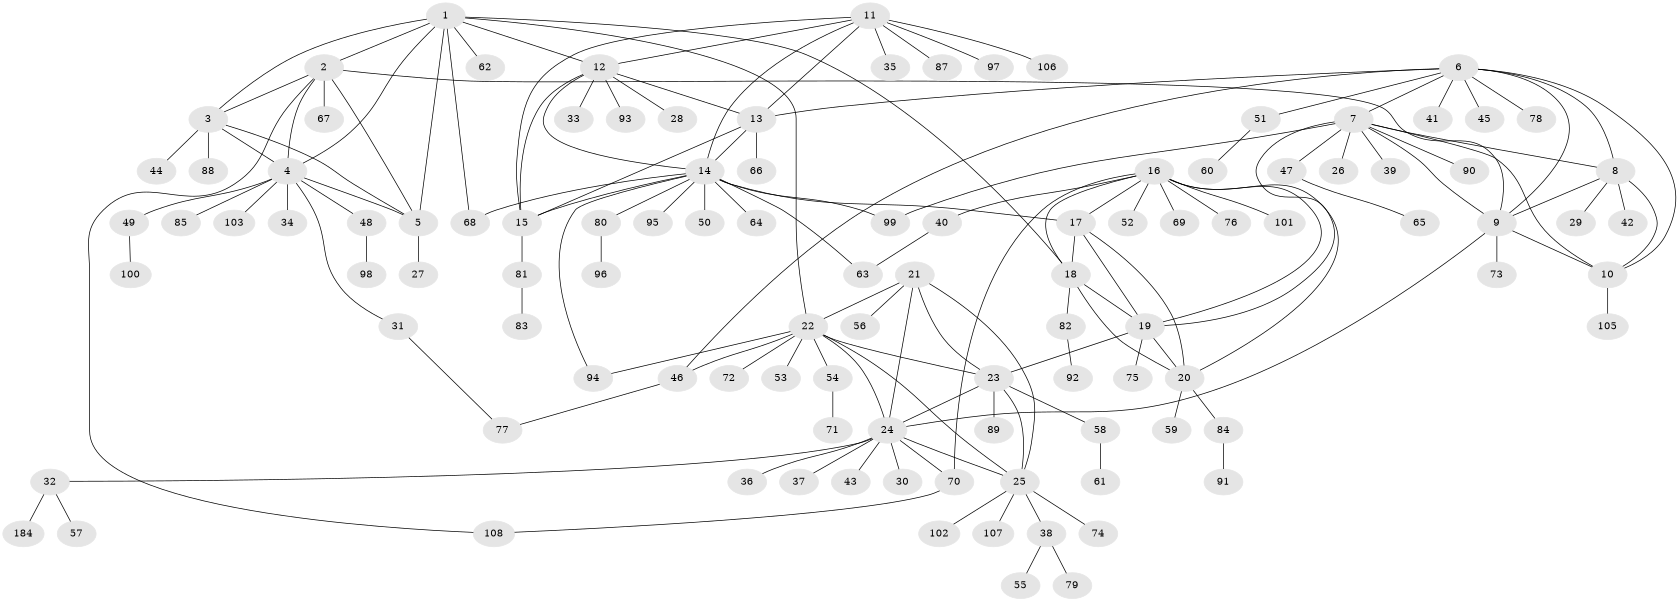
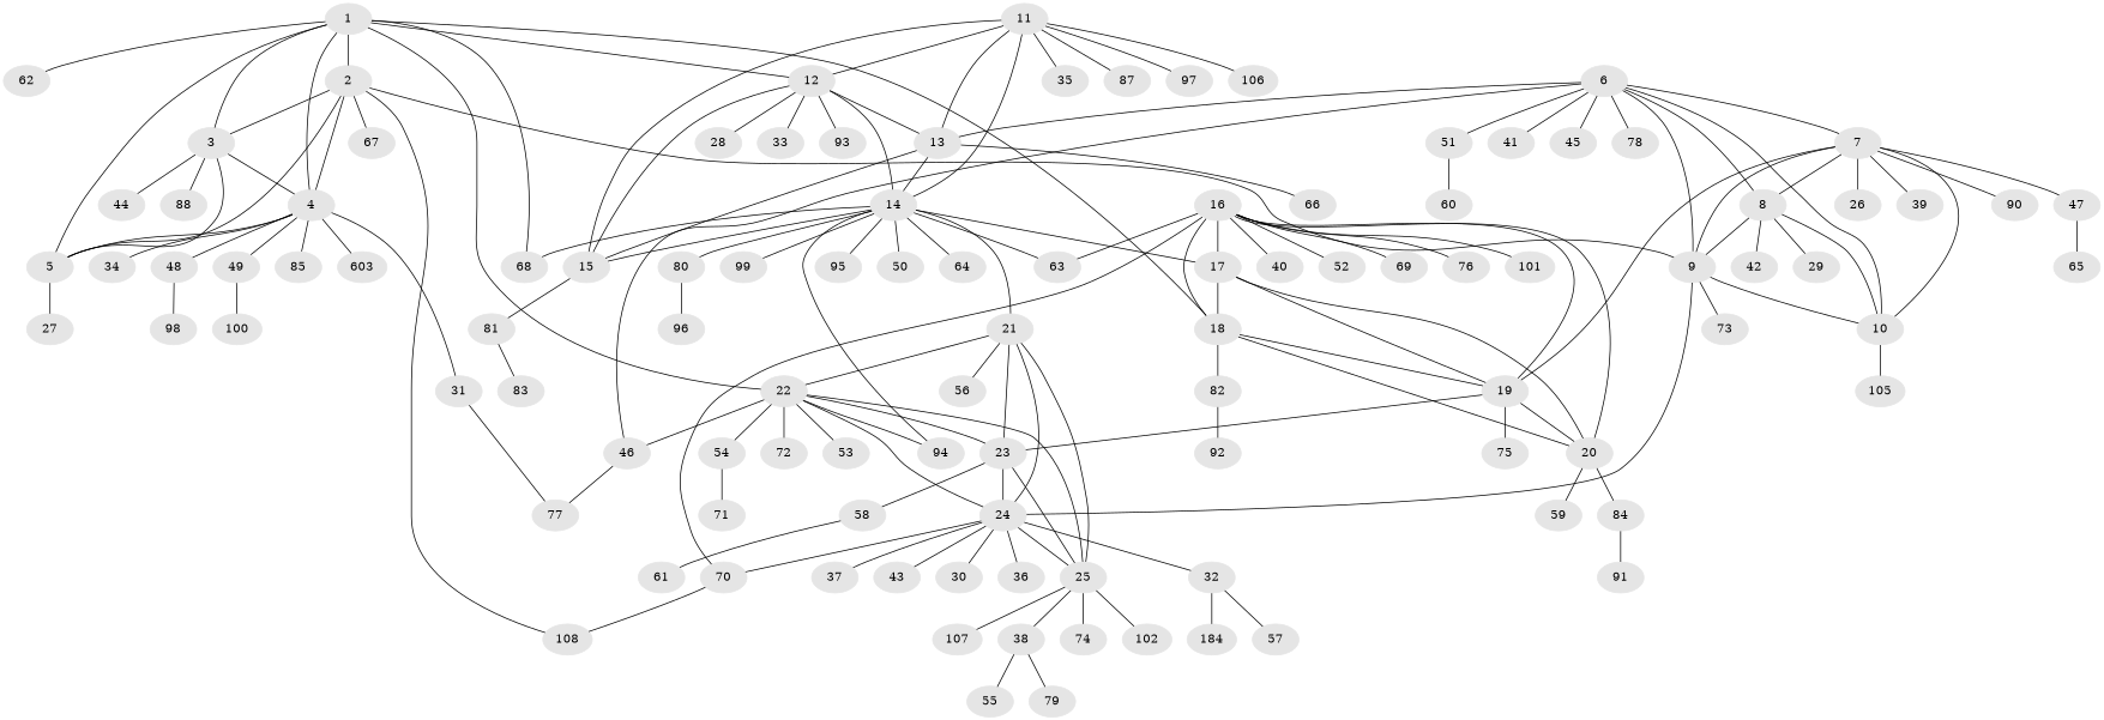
  graph {
    node [color=gray90 style=filled]
    1
    2
    3
    4
    5
    12
    18
    22
    62
    68
    9
    67
    108
    44
    88
    31
    34
    48
    49
    85
-   103
+   103 [label=603]
    27
    13
    14
    15
    28
    33
    93
    19
    20
    82
    46
    24
    94
    23
    25
    53
    54
    72
    10
    73
    77
    98
    100
    6
    7
    8
    41
    45
    51
    78
    26
    39
    47
    90
    99
    29
    42
    105
    66
    60
    75
    65
    70
    30
    32
    36
    37
    43
    11
    35
    87
    97
    106
    17
    21
    50
    63
    64
    80
    95
    81
    56
    96
    83
    16
    40
    52
    69
    76
    101
    59
    84
    92
    58
-   89
    91
    38
    74
    102
    107
    71
    61
    57
    n105 [label=184]
    55
    79
    1 -- 2
    1 -- 3
    1 -- 4
    1 -- 5
    1 -- 12
    1 -- 18
    1 -- 22
    1 -- 62
    1 -- 68
    2 -- 3
    2 -- 4
    2 -- 5
    2 -- 9
    2 -- 67
    2 -- 108
    3 -- 4
    3 -- 5
    3 -- 44
    3 -- 88
    4 -- 5
    4 -- 31
    4 -- 34
    4 -- 48
    4 -- 49
    4 -- 85
    4 -- 103
    5 -- 27
    12 -- 13
    12 -- 14
    12 -- 15
    12 -- 28
    12 -- 33
    12 -- 93
    18 -- 19
    18 -- 20
    18 -- 82
    22 -- 46
    22 -- 24
    22 -- 94
    22 -- 23
    22 -- 25
    22 -- 53
    22 -- 54
    22 -- 72
    9 -- 24
    9 -- 10
    9 -- 73
    31 -- 77
    48 -- 98
    49 -- 100
    13 -- 14
    13 -- 15
    13 -- 66
    14 -- 68
    14 -- 15
    14 -- 94
    14 -- 99
    14 -- 17
+   14 -- 21
    14 -- 50
    14 -- 63
    14 -- 64
    14 -- 80
    14 -- 95
    15 -- 81
    19 -- 20
    19 -- 23
    19 -- 75
    20 -- 59
    20 -- 84
    82 -- 92
    46 -- 77
    24 -- 25
    24 -- 70
    24 -- 30
    24 -- 32
    24 -- 36
    24 -- 37
    24 -- 43
    23 -- 24
    23 -- 25
    23 -- 58
-   23 -- 89
    25 -- 38
    25 -- 74
    25 -- 102
    25 -- 107
    54 -- 71
    10 -- 105
    6 -- 9
    6 -- 13
    6 -- 46
    6 -- 10
    6 -- 7
    6 -- 8
    6 -- 41
    6 -- 45
    6 -- 51
    6 -- 78
    7 -- 9
    7 -- 19
    7 -- 10
    7 -- 8
    7 -- 26
    7 -- 39
    7 -- 47
    7 -- 90
-   7 -- 99
    8 -- 9
    8 -- 10
    8 -- 29
    8 -- 42
    51 -- 60
    47 -- 65
    70 -- 108
    32 -- 57
    32 -- n105
    11 -- 12
    11 -- 13
    11 -- 14
    11 -- 15
    11 -- 35
    11 -- 87
    11 -- 97
    11 -- 106
    17 -- 18
    17 -- 19
    17 -- 20
    21 -- 22
    21 -- 24
    21 -- 23
    21 -- 25
    21 -- 56
    80 -- 96
    81 -- 83
    16 -- 18
    16 -- 19
    16 -- 20
    16 -- 70
    16 -- 17
-   40 -- 63
+   16 -- 63
    16 -- 40
    16 -- 52
    16 -- 69
    16 -- 76
    16 -- 101
    84 -- 91
    58 -- 61
    38 -- 55
    38 -- 79
  }
